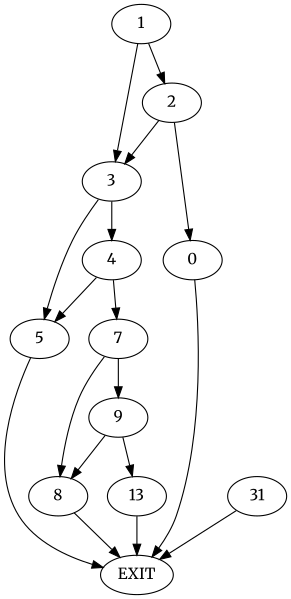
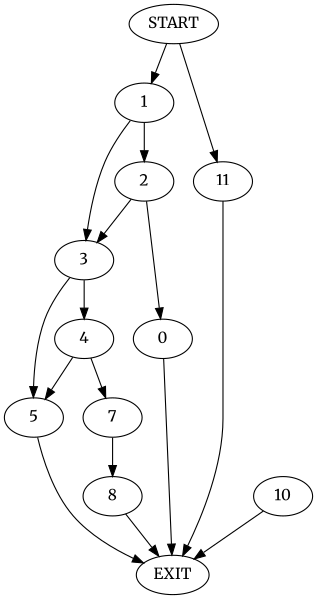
  digraph {
    fontname=Merriweather
    node [fontname=Merriweather]
    edge [fontname=Merriweather]
+   n1 [label=START]
    1
-   11 [label=31]
+   11
    2
    3
    n6 [label=EXIT]
    n7 [label=0]
    4
    5
    7
    8
-   9
-   10 [label=13]
+   10
+   n1 -> 1
+   n1 -> 11
    1 -> 2
    1 -> 3
    11 -> n6
    2 -> 3
    2 -> n7
    3 -> 4
    3 -> 5
    n7 -> n6
    4 -> 5
    4 -> 7
    5 -> n6
    7 -> 8
-   7 -> 9
    8 -> n6
-   9 -> 8
-   9 -> 10
    10 -> n6
  }
